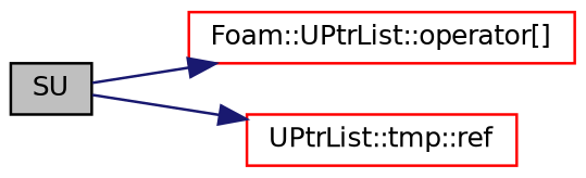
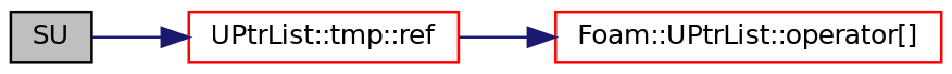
  digraph {
    rankdir=LR
    node [color=red fontname=Helvetica fontsize=10 shape=record]
    edge [color=midnightblue fontname=Helvetica fontsize=10 labelfontname=Helvetica labelfontsize=10 style=solid]
    n1 [color=black fillcolor=grey75 fontcolor=black height=0.2 label=SU style=filled width=0.4]
    n2 [height=0.2 label="Foam::UPtrList::operator[]" width=0.4]
    n3 [height=0.2 label="UPtrList::tmp::ref" width=0.4]
-   n1 -> n2
+   n3 -> n2
    n1 -> n3
  }
